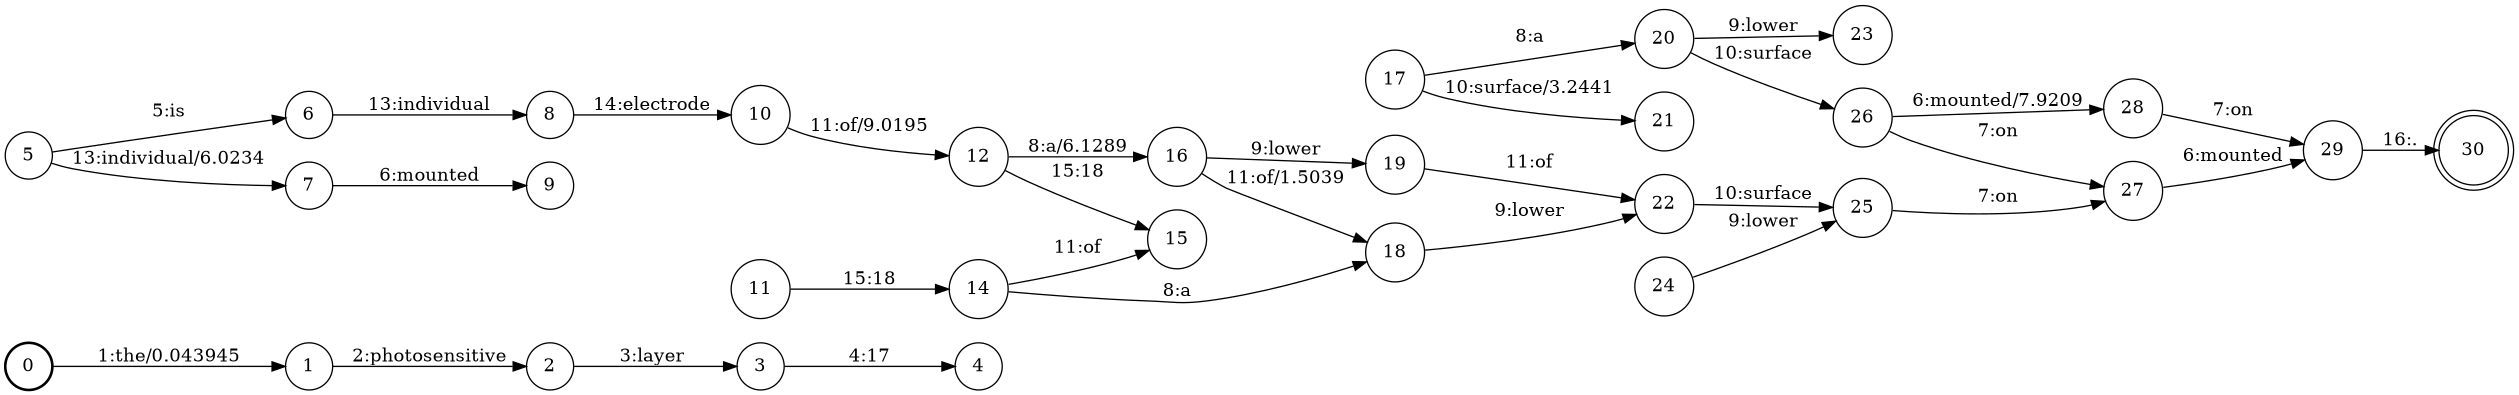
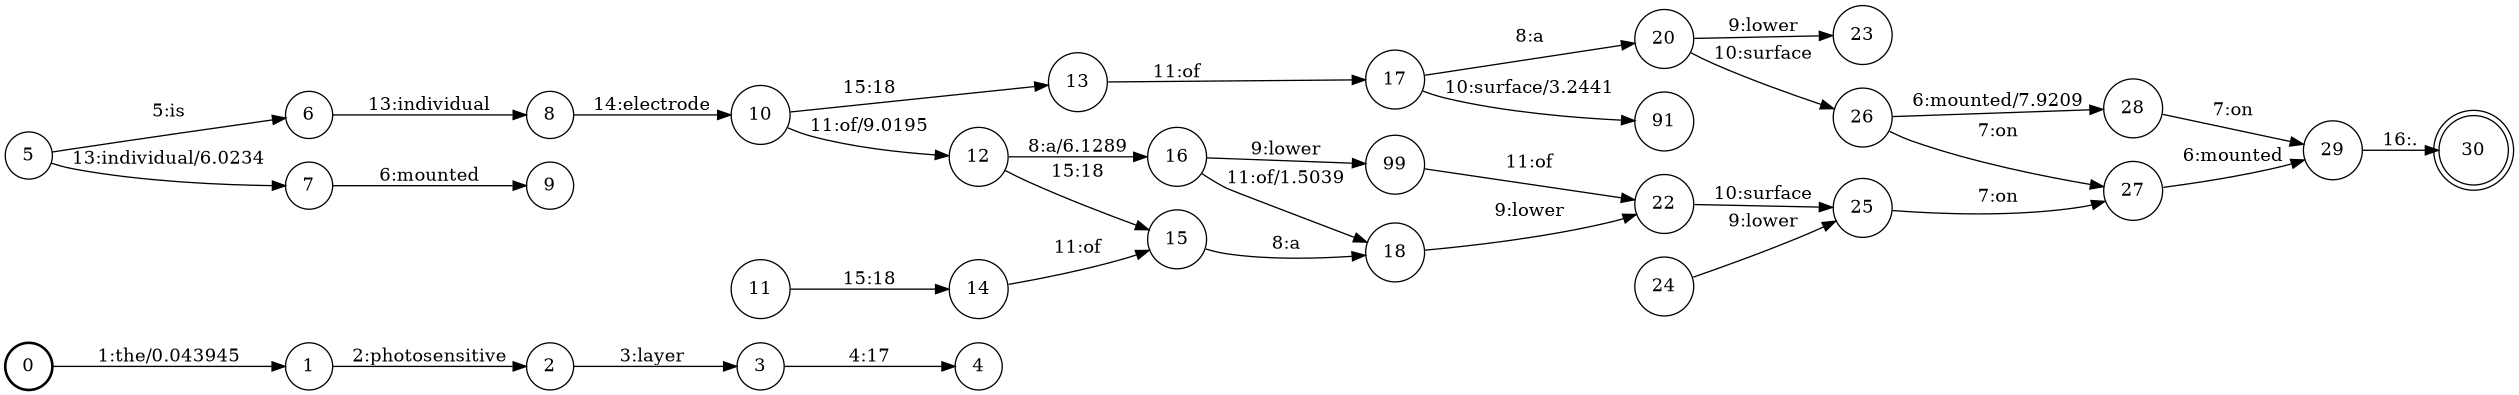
  digraph {
    nodesep=0.25
    rankdir=LR
    ranksep=0.4
    node [fontsize=14 shape=circle style=solid]
    edge [fontsize=14]
    n1 [label=0 style=bold]
    n2 [label=1]
    n3 [label=2]
    n4 [label=3]
    n5 [label=4]
    n6 [label=5]
    n7 [label=6]
    n8 [label=7]
    n9 [label=8]
    n10 [label=9]
    n11 [label=10]
    n12 [label=12]
+   n13 [label=13]
    n14 [label=11]
    n15 [label=14]
    n16 [label=15]
    n17 [label=16]
    n18 [label=17]
    n19 [label=18]
-   n20 [label=19]
+   n20 [label=99]
    n21 [label=20]
-   n22 [label=21]
+   n22 [label=91]
    n23 [label=22]
    n24 [label=23]
    n25 [label=26]
    n26 [label=25]
    n27 [label=24]
    n28 [label=27]
    n29 [label=28]
    n30 [label=29]
    n31 [label=30 shape=doublecircle]
    n1 -> n2 [label="1:the/0.043945"]
    n2 -> n3 [label="2:photosensitive"]
    n3 -> n4 [label="3:layer"]
    n4 -> n5 [label="4:17"]
    n6 -> n7 [label="5:is"]
    n6 -> n8 [label="13:individual/6.0234"]
    n7 -> n9 [label="13:individual"]
    n8 -> n10 [label="6:mounted"]
    n9 -> n11 [label="14:electrode"]
    n11 -> n12 [label="11:of/9.0195"]
+   n11 -> n13 [label="15:18"]
    n12 -> n16 [label="15:18"]
    n12 -> n17 [label="8:a/6.1289"]
+   n13 -> n18 [label="11:of"]
    n14 -> n15 [label="15:18"]
    n15 -> n16 [label="11:of"]
-   n15 -> n19 [label="8:a"]
+   n16 -> n19 [label="8:a"]
    n17 -> n19 [label="11:of/1.5039"]
    n17 -> n20 [label="9:lower"]
    n18 -> n21 [label="8:a"]
    n18 -> n22 [label="10:surface/3.2441"]
    n19 -> n23 [label="9:lower"]
    n20 -> n23 [label="11:of"]
    n21 -> n24 [label="9:lower"]
    n21 -> n25 [label="10:surface"]
    n23 -> n26 [label="10:surface"]
    n25 -> n28 [label="7:on"]
    n25 -> n29 [label="6:mounted/7.9209"]
    n26 -> n28 [label="7:on"]
    n27 -> n26 [label="9:lower"]
    n28 -> n30 [label="6:mounted"]
    n29 -> n30 [label="7:on"]
    n30 -> n31 [label="16:."]
  }
